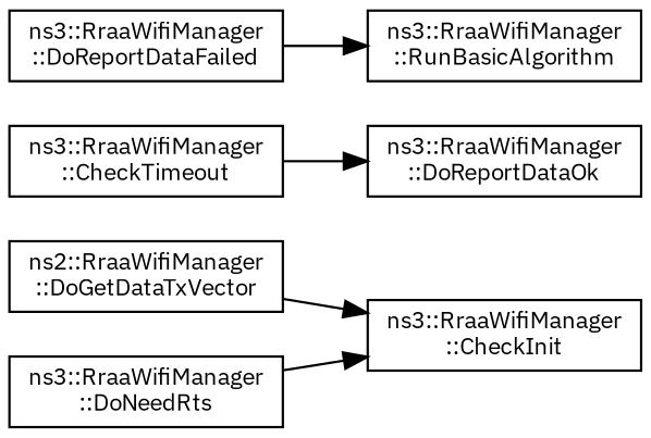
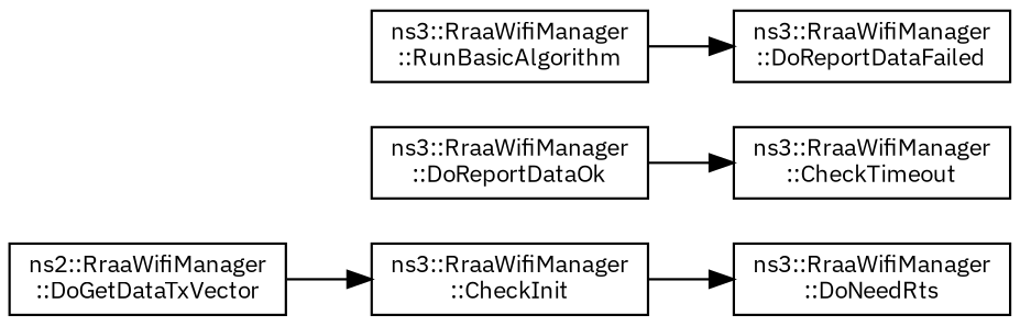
  digraph {
    fontname="IBM Plex Sans"
    rankdir=RL
    node [color=black fillcolor=white fontname="IBM Plex Sans" fontsize=10 shape=record style=filled]
    edge [color=black dir=back fontname="IBM Plex Sans" fontsize=10 labelfontname=Helvetica labelfontsize=10 style=solid]
    n1 [height=0.2 label="ns3::RraaWifiManager\l::CheckInit" width=0.4]
    n2 [height=0.2 label="ns2::RraaWifiManager\l::DoGetDataTxVector" width=0.4]
    n3 [height=0.2 label="ns3::RraaWifiManager\l::DoNeedRts" width=0.4]
    n4 [height=0.2 label="ns3::RraaWifiManager\l::CheckTimeout" width=0.4]
    n5 [height=0.2 label="ns3::RraaWifiManager\l::DoReportDataOk" width=0.4]
    n6 [height=0.2 label="ns3::RraaWifiManager\l::RunBasicAlgorithm" width=0.4]
    n7 [height=0.2 label="ns3::RraaWifiManager\l::DoReportDataFailed" width=0.4]
    n1 -> n2
-   n1 -> n3
-   n5 -> n4
-   n6 -> n7
+   n3 -> n1
+   n4 -> n5
+   n7 -> n6
  }
